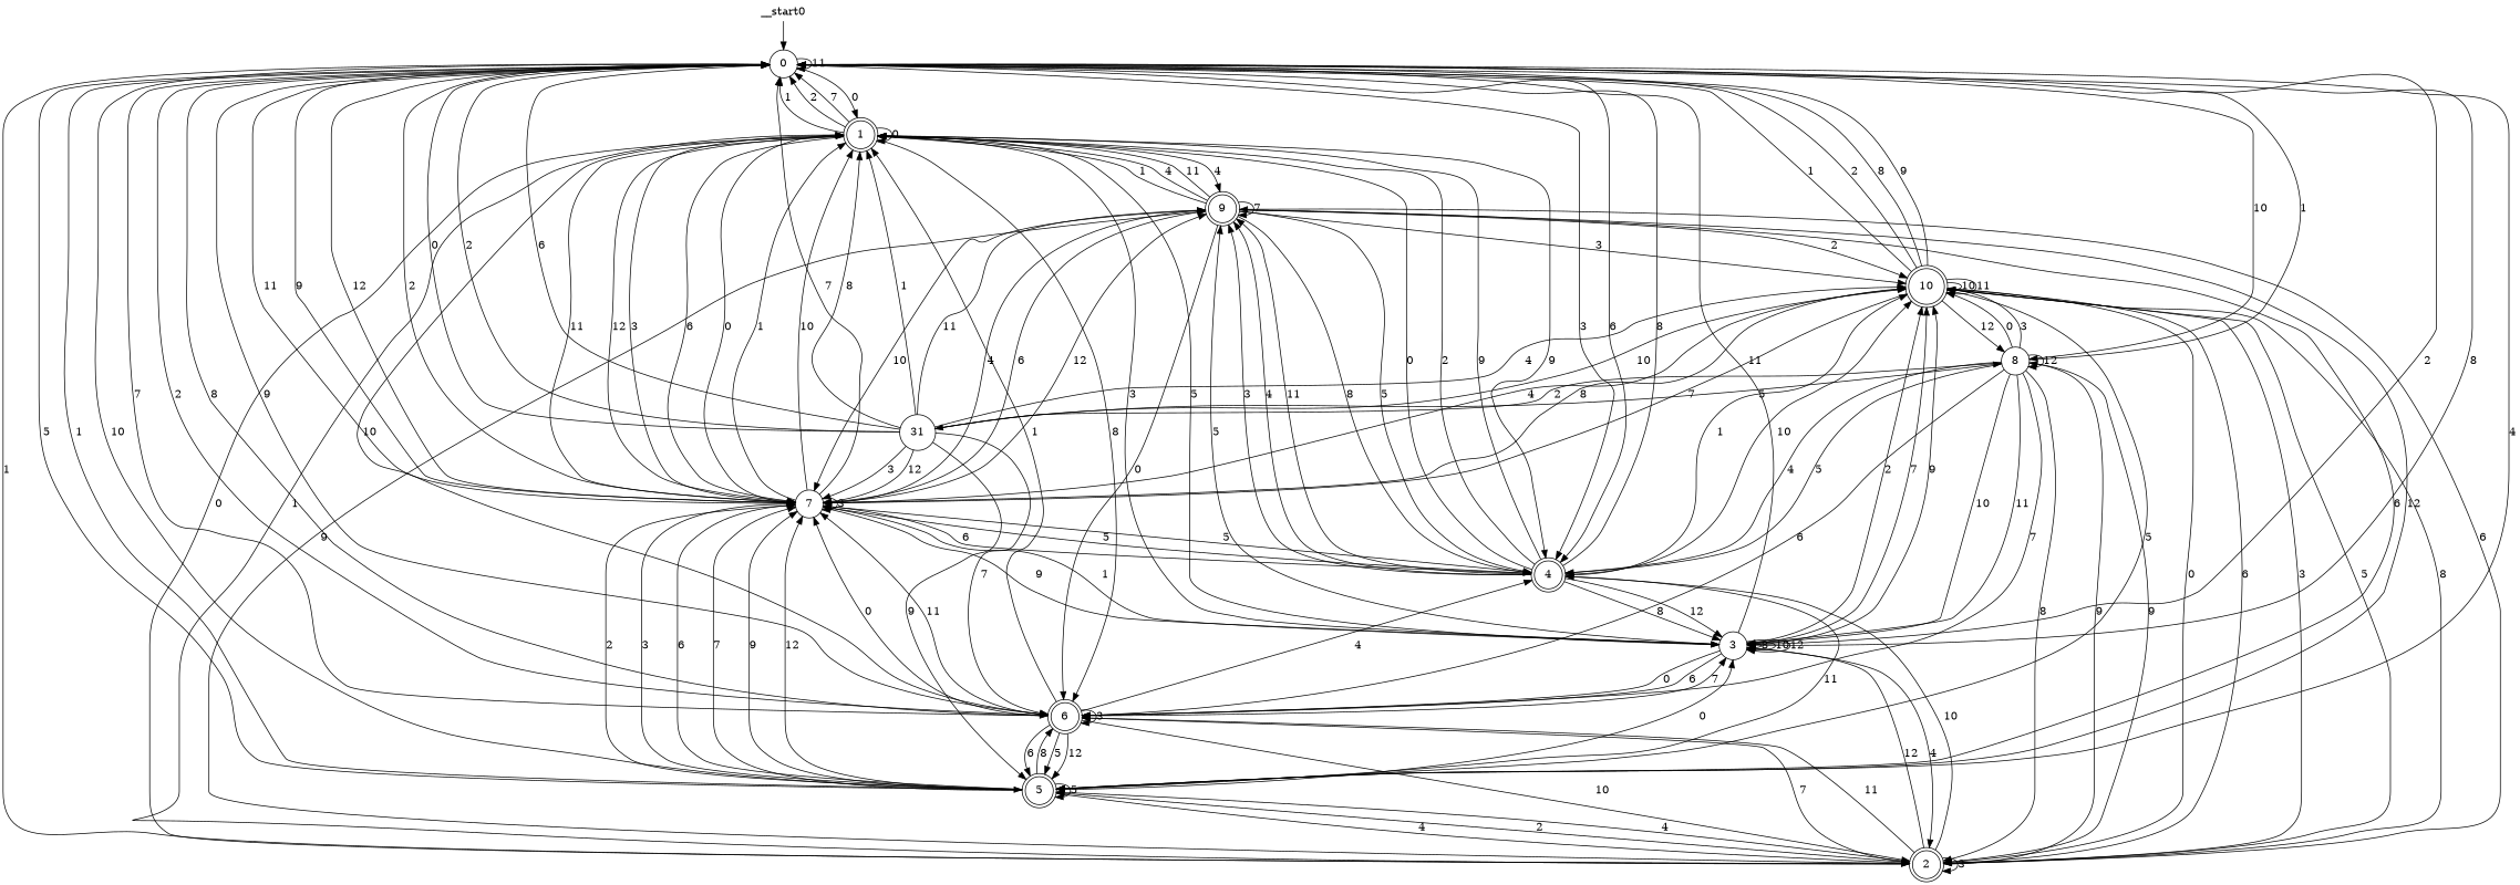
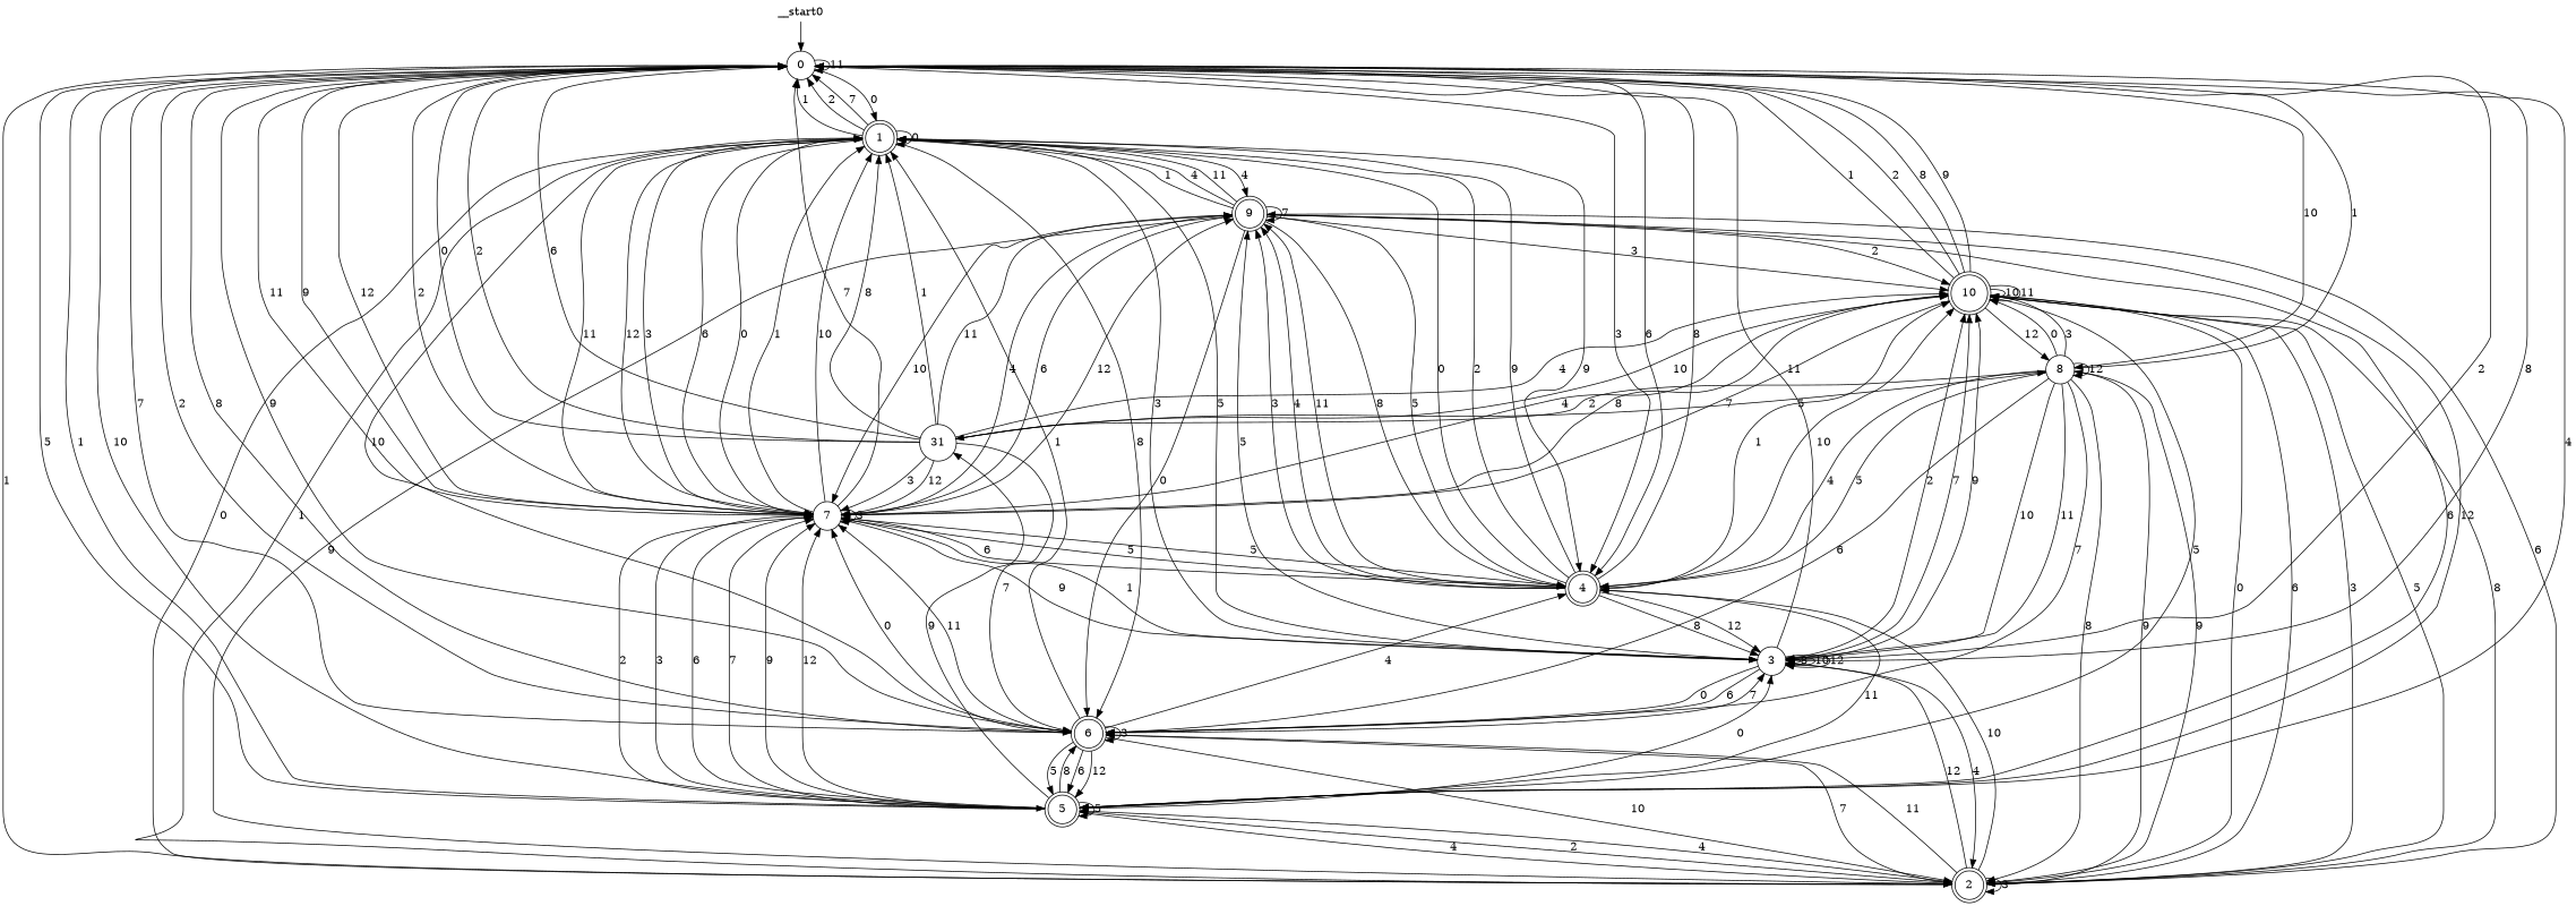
  digraph {
    fontname="DejaVu Serif"
    node [fontname="DejaVu Serif" shape=doublecircle]
    edge [fontname="DejaVu Serif"]
    n1 [label=0 shape=circle]
    n2 [label=1]
    n3 [label=2]
    n4 [label=3 shape=circle]
    n5 [label=4]
    n6 [label=5]
    n7 [label=6]
    n8 [label=7 shape=circle]
    n9 [label=8 shape=circle]
    n10 [label=9]
    n11 [label=10]
    n12 [label=31 shape=circle]
    __start0 [height=0 shape=none width=0]
    n1 -> n1 [label=11]
    n1 -> n2 [label=0]
    n1 -> n3 [label=1]
    n1 -> n4 [label=2]
    n1 -> n4 [label=8]
    n1 -> n5 [label=3]
    n1 -> n5 [label=6]
    n1 -> n6 [label=4]
    n1 -> n6 [label=5]
    n1 -> n7 [label=7]
    n1 -> n8 [label=9]
    n1 -> n8 [label=12]
    n1 -> n9 [label=10]
    n2 -> n1 [label=1]
    n2 -> n1 [label=2]
    n2 -> n1 [label=7]
    n2 -> n2 [label=0]
    n2 -> n4 [label=5]
    n2 -> n5 [label=9]
    n2 -> n7 [label=8]
    n2 -> n7 [label=10]
    n2 -> n8 [label=3]
    n2 -> n8 [label=6]
    n2 -> n8 [label=11]
    n2 -> n8 [label=12]
    n2 -> n10 [label=4]
    n3 -> n2 [label=0]
    n3 -> n2 [label=1]
    n3 -> n3 [label=3]
    n3 -> n4 [label=12]
    n3 -> n5 [label=10]
    n3 -> n6 [label=2]
    n3 -> n6 [label=4]
    n3 -> n7 [label=7]
    n3 -> n7 [label=11]
    n3 -> n9 [label=9]
    n3 -> n10 [label=6]
    n3 -> n11 [label=5]
    n3 -> n11 [label=8]
    n4 -> n1 [label=11]
    n4 -> n2 [label=3]
    n4 -> n3 [label=4]
    n4 -> n4 [label=8]
    n4 -> n4 [label=10]
    n4 -> n4 [label=12]
    n4 -> n7 [label=0]
    n4 -> n7 [label=6]
    n4 -> n8 [label=1]
    n4 -> n10 [label=5]
    n4 -> n11 [label=2]
    n4 -> n11 [label=7]
    n4 -> n11 [label=9]
    n5 -> n1 [label=8]
    n5 -> n2 [label=0]
    n5 -> n2 [label=2]
    n5 -> n2 [label=9]
    n5 -> n4 [label=8]
    n5 -> n4 [label=12]
    n5 -> n8 [label=5]
    n5 -> n8 [label=6]
    n5 -> n10 [label=3]
    n5 -> n10 [label=4]
    n5 -> n10 [label=11]
    n5 -> n11 [label=1]
    n5 -> n11 [label=10]
    n6 -> n1 [label=1]
    n6 -> n1 [label=10]
    n6 -> n3 [label=4]
    n6 -> n4 [label=0]
    n6 -> n5 [label=11]
    n6 -> n6 [label=5]
    n6 -> n7 [label=8]
    n6 -> n8 [label=2]
    n6 -> n8 [label=3]
    n6 -> n8 [label=6]
    n6 -> n8 [label=7]
    n6 -> n8 [label=9]
    n6 -> n8 [label=12]
    n7 -> n1 [label=2]
    n7 -> n1 [label=8]
    n7 -> n1 [label=9]
    n7 -> n2 [label=1]
    n7 -> n3 [label=10]
    n7 -> n4 [label=7]
    n7 -> n5 [label=4]
    n7 -> n6 [label=5]
    n7 -> n6 [label=6]
    n7 -> n6 [label=12]
    n7 -> n7 [label=3]
    n7 -> n8 [label=0]
    n7 -> n8 [label=11]
    n8 -> n1 [label=2]
    n8 -> n1 [label=7]
    n8 -> n1 [label=11]
    n8 -> n2 [label=0]
    n8 -> n2 [label=1]
    n8 -> n2 [label=10]
    n8 -> n4 [label=9]
    n8 -> n5 [label=5]
    n8 -> n8 [label=3]
    n8 -> n10 [label=4]
    n8 -> n10 [label=6]
    n8 -> n10 [label=12]
    n8 -> n11 [label=8]
    n9 -> n1 [label=1]
    n9 -> n3 [label=8]
    n9 -> n3 [label=9]
    n9 -> n4 [label=10]
    n9 -> n4 [label=11]
    n9 -> n5 [label=4]
    n9 -> n5 [label=5]
    n9 -> n7 [label=6]
    n9 -> n7 [label=7]
    n9 -> n9 [label=12]
    n9 -> n11 [label=0]
    n9 -> n11 [label=3]
    n9 -> n12 [label=2]
    n10 -> n2 [label=1]
    n10 -> n2 [label=4]
    n10 -> n2 [label=11]
    n10 -> n3 [label=9]
    n10 -> n5 [label=5]
    n10 -> n5 [label=8]
    n10 -> n6 [label=6]
    n10 -> n6 [label=12]
    n10 -> n7 [label=0]
    n10 -> n8 [label=10]
    n10 -> n10 [label=7]
    n10 -> n11 [label=2]
    n10 -> n11 [label=3]
    n11 -> n1 [label=1]
    n11 -> n1 [label=2]
    n11 -> n1 [label=8]
    n11 -> n1 [label=9]
    n11 -> n3 [label=0]
    n11 -> n3 [label=3]
    n11 -> n3 [label=6]
    n11 -> n6 [label=5]
    n11 -> n8 [label=4]
    n11 -> n8 [label=7]
    n11 -> n9 [label=12]
    n11 -> n11 [label=10]
    n11 -> n11 [label=11]
    n12 -> n1 [label=0]
    n12 -> n1 [label=2]
    n12 -> n1 [label=6]
    n12 -> n2 [label=1]
    n12 -> n2 [label=8]
-   n12 -> n6 [label=9]
+   n6 -> n12 [label=9]
    n12 -> n7 [label=7]
    n12 -> n8 [label=3]
    n12 -> n8 [label=12]
    n12 -> n9 [label=5]
    n12 -> n10 [label=11]
    n12 -> n11 [label=4]
    n12 -> n11 [label=10]
    __start0 -> n1
  }
